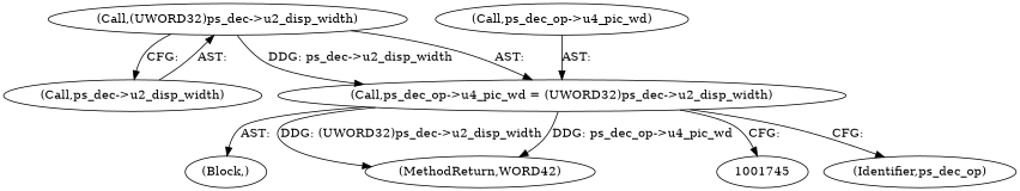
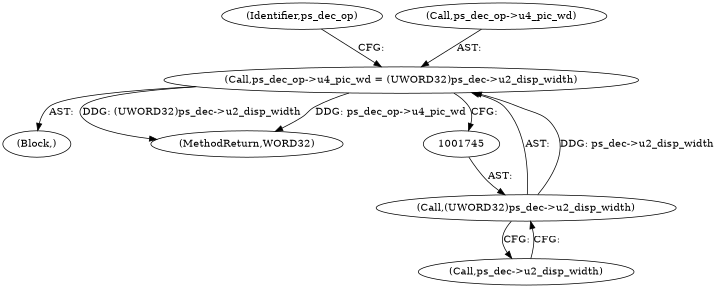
  digraph {
    n1 [label="(Call,ps_dec_op->u4_pic_wd = (UWORD32)ps_dec->u2_disp_width)"]
    n2 [label="(Block,)"]
-   n3 [label="(MethodReturn,WORD42)"]
+   n3 [label="(MethodReturn,WORD32)"]
    1001745
    n5 [label="(Call,(UWORD32)ps_dec->u2_disp_width)"]
    n6 [label="(Call,ps_dec->u2_disp_width)"]
    n7 [label="(Identifier,ps_dec_op)"]
    n8 [label="(Call,ps_dec_op->u4_pic_wd)"]
    n1 -> n2 [label="AST: "]
    n1 -> n3 [label="DDG: (UWORD32)ps_dec->u2_disp_width"]
    n1 -> n3 [label="DDG: ps_dec_op->u4_pic_wd"]
    n1 -> 1001745 [label="CFG: "]
+   1001745 -> n5 [label="AST: "]
    n5 -> n1 [label="AST: "]
    n5 -> n1 [label="DDG: ps_dec->u2_disp_width"]
    n5 -> n6 [label="CFG: "]
-   n6 -> n5 [label="AST: "]
-   n1 -> n7 [label="CFG: "]
+   n6 -> n5 [label="CFG: "]
+   n7 -> n1 [label="CFG: "]
    n8 -> n1 [label="AST: "]
  }
